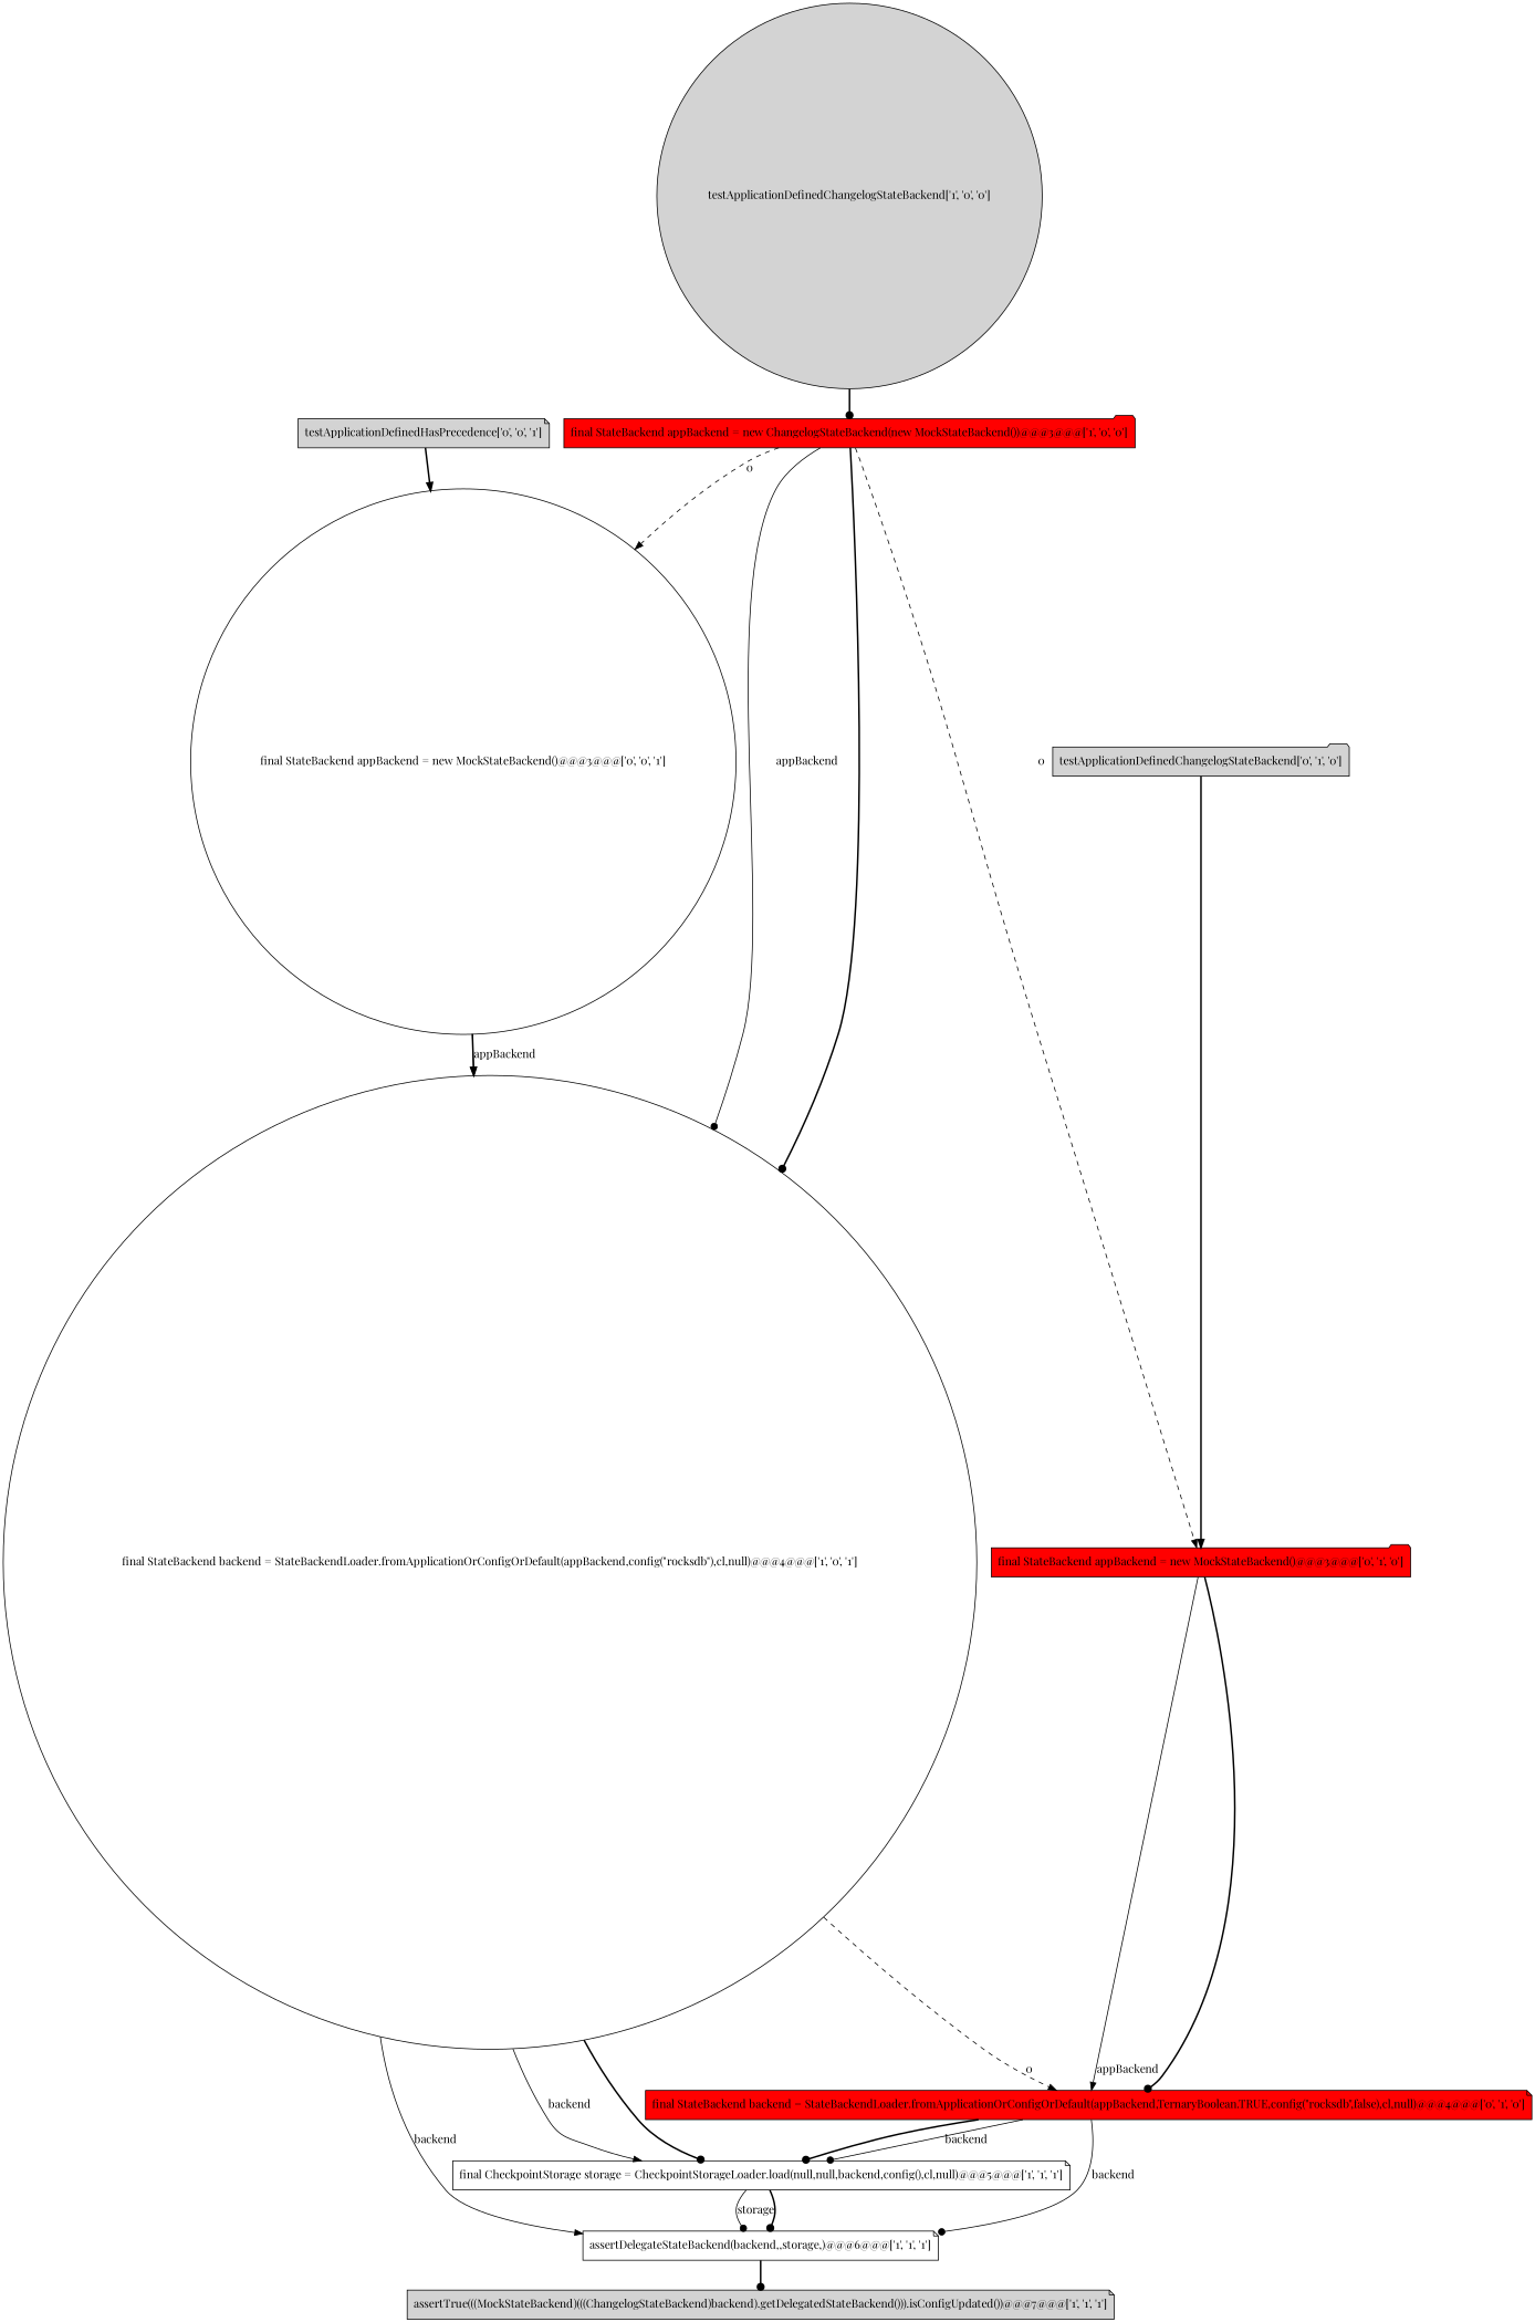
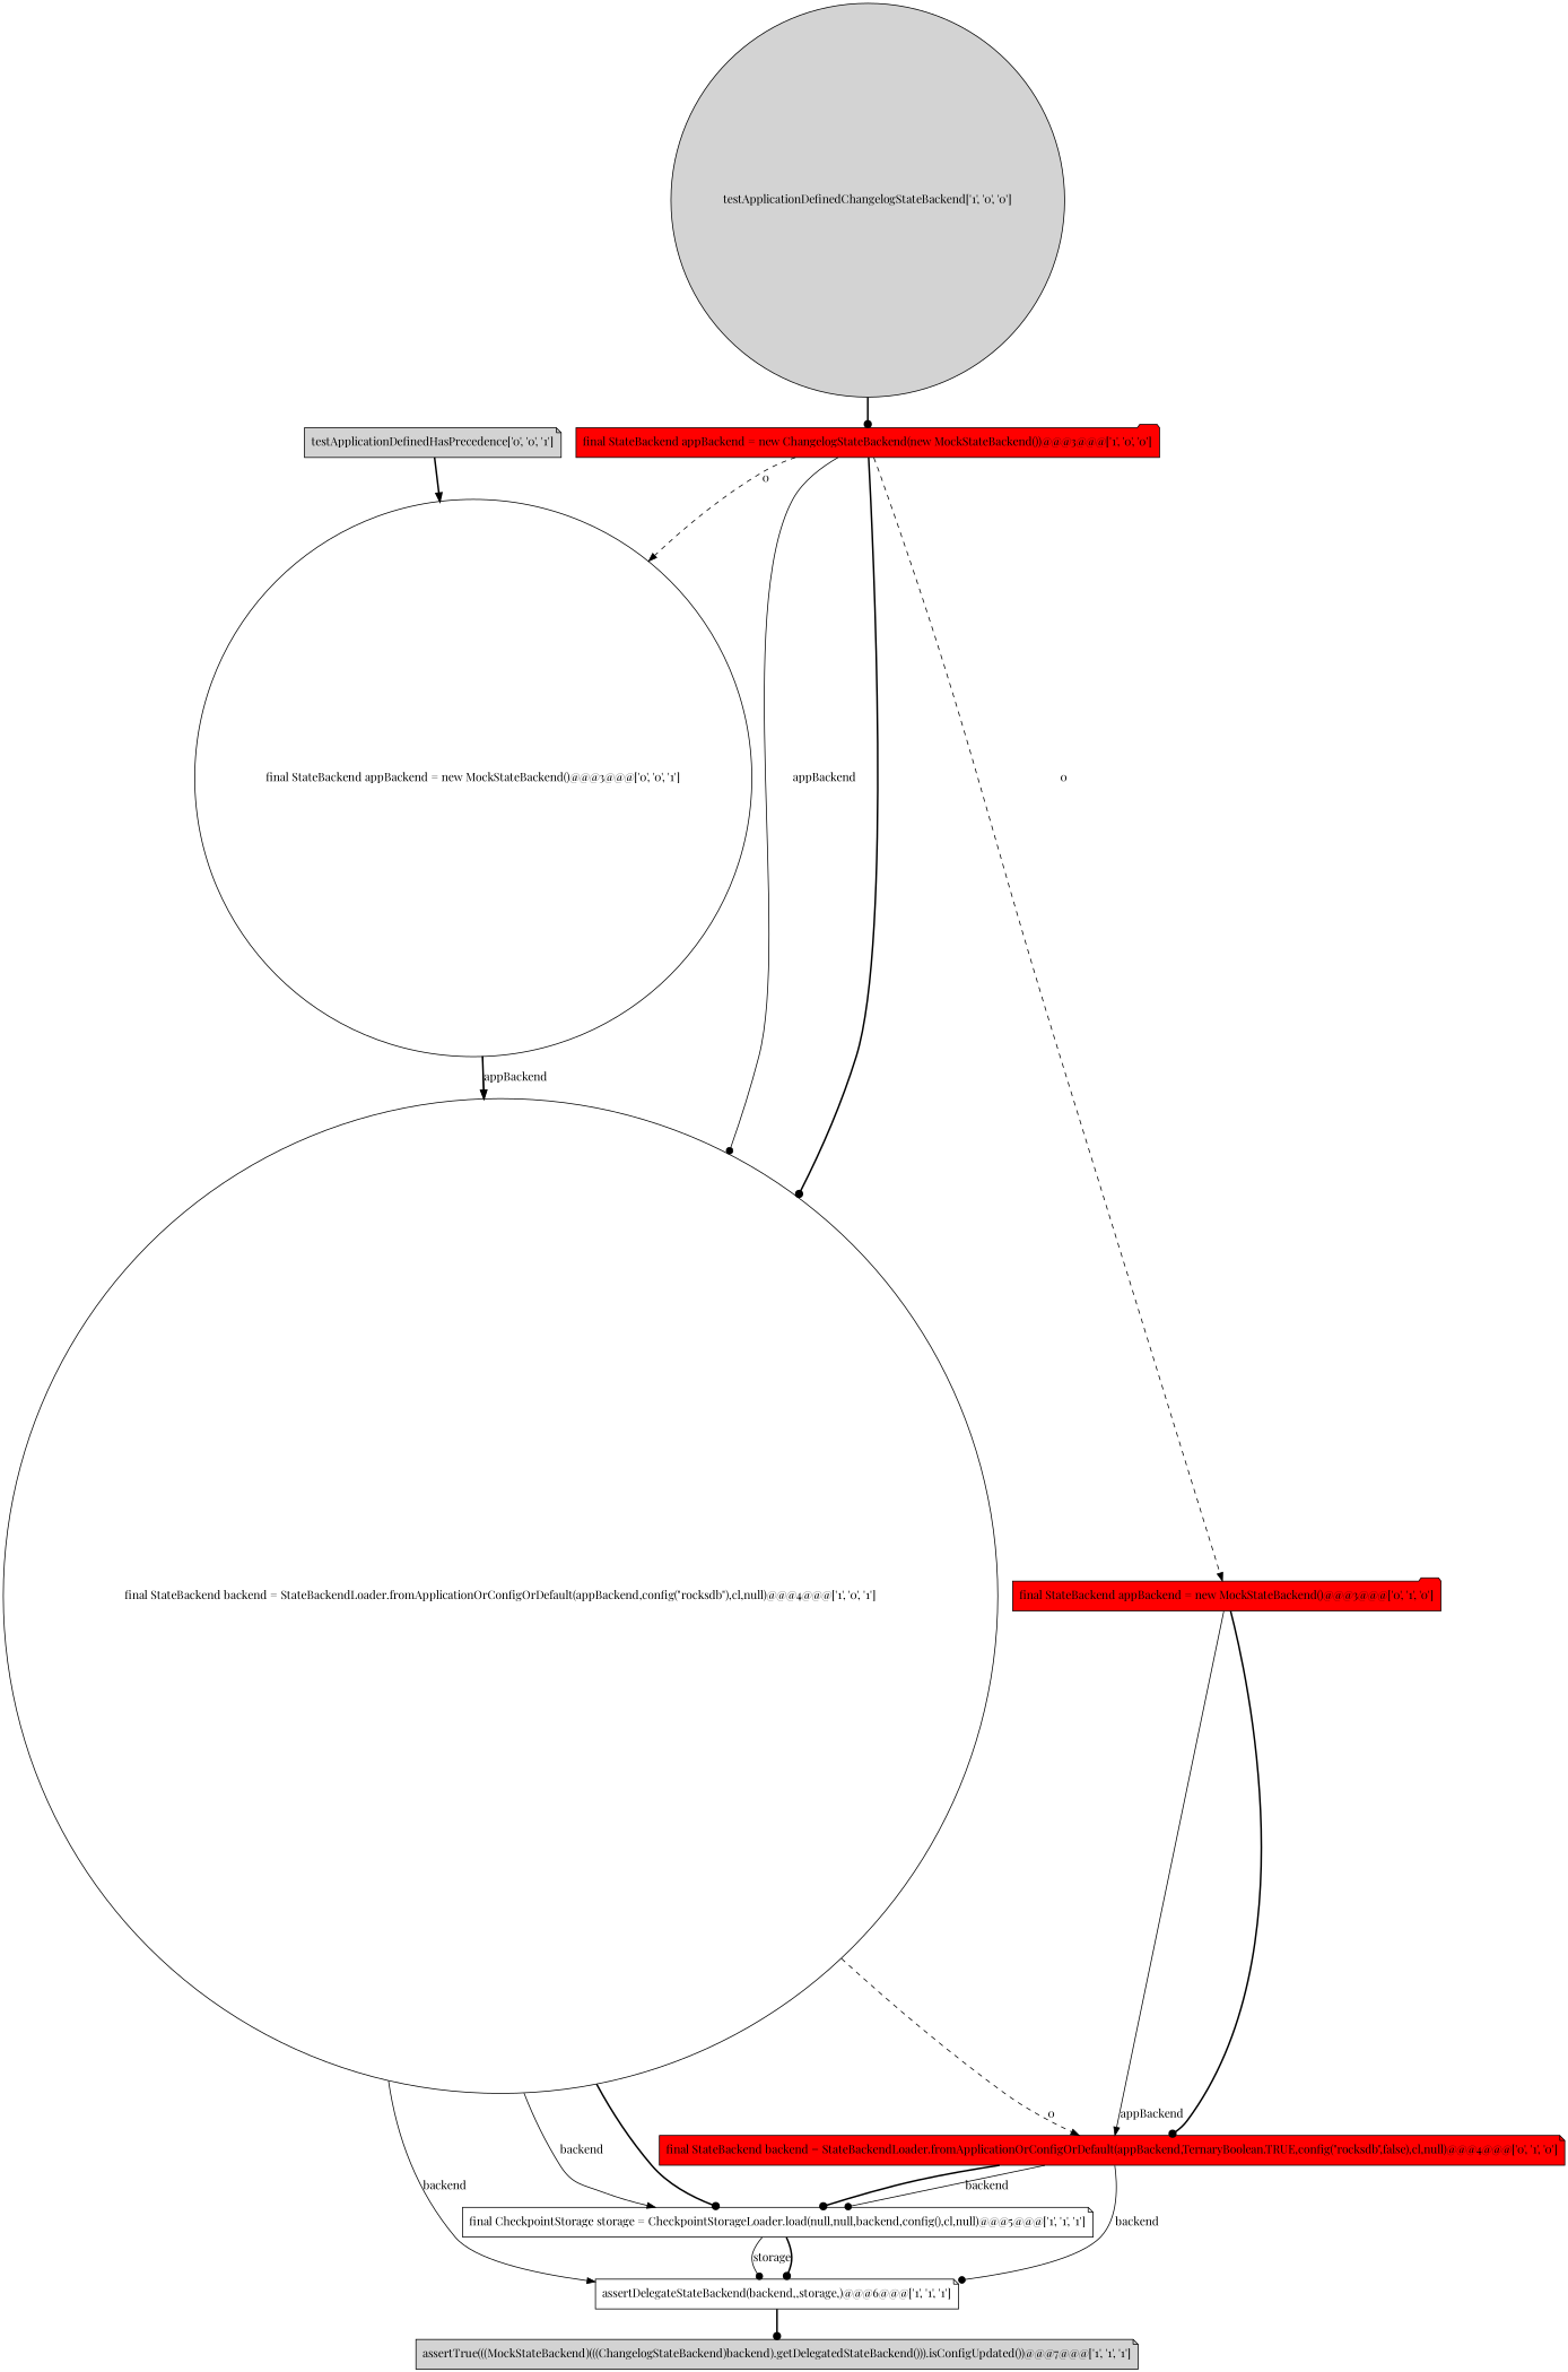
  digraph {
    fontname="Playfair Display"
    node [fillcolor=white shape=note style=filled fontname="Playfair Display"]
    edge [style=bold arrowhead=dot fontname="Playfair Display"]
    n1 [label="final StateBackend backend = StateBackendLoader.fromApplicationOrConfigOrDefault(appBackend,config(\"rocksdb\"),cl,null)@@@4@@@['1', '0', '1']" shape=circle]
    n2 [label="assertDelegateStateBackend(backend,,storage,)@@@6@@@['1', '1', '1']"]
    n3 [label="final CheckpointStorage storage = CheckpointStorageLoader.load(null,null,backend,config(),cl,null)@@@5@@@['1', '1', '1']"]
    n4 [fillcolor=red label="final StateBackend backend = StateBackendLoader.fromApplicationOrConfigOrDefault(appBackend,TernaryBoolean.TRUE,config(\"rocksdb\",false),cl,null)@@@4@@@['0', '1', '0']"]
    n5 [fillcolor=lightgray label="assertTrue(((MockStateBackend)(((ChangelogStateBackend)backend).getDelegatedStateBackend())).isConfigUpdated())@@@7@@@['1', '1', '1']"]
    n6 [fillcolor=lightgray label="testApplicationDefinedChangelogStateBackend['1', '0', '0']" shape=circle]
    n7 [fillcolor=red label="final StateBackend appBackend = new ChangelogStateBackend(new MockStateBackend())@@@3@@@['1', '0', '0']" shape=folder]
    n8 [label="final StateBackend appBackend = new MockStateBackend()@@@3@@@['0', '0', '1']" shape=circle]
    n9 [fillcolor=red label="final StateBackend appBackend = new MockStateBackend()@@@3@@@['0', '1', '0']" shape=folder]
    n10 [fillcolor=lightgray label="testApplicationDefinedHasPrecedence['0', '0', '1']"]
-   n11 [fillcolor=lightgray label="testApplicationDefinedChangelogStateBackend['0', '1', '0']" shape=folder]
    n1 -> n2 [label=backend style=solid arrowhead=normal]
    n1 -> n3 [label=backend style=solid arrowhead=normal]
    n1 -> n3
    n1 -> n4 [label=0 style=dashed arrowhead=normal]
    n2 -> n5
    n3 -> n2 [label=storage style=solid]
    n3 -> n2
    n4 -> n2 [label=backend style=solid]
    n4 -> n3
    n4 -> n3 [label=backend style=solid]
    n6 -> n7
    n7 -> n1 [label=appBackend style=solid]
    n7 -> n1
    n7 -> n8 [label=0 style=dashed arrowhead=normal]
    n7 -> n9 [label=0 style=dashed arrowhead=normal]
    n8 -> n1 [arrowhead=normal]
    n8 -> n1 [label=appBackend style=solid arrowhead=normal]
    n9 -> n4 [label=appBackend style=solid arrowhead=normal]
    n9 -> n4
    n10 -> n8 [arrowhead=normal]
-   n11 -> n9 [arrowhead=normal]
  }
